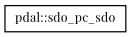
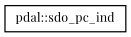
  digraph {
    rankdir=LR
    fontname="Playfair Display"
-   n1 [color=black fillcolor=white fontname="Playfair Display" fontsize=10 height=0.2 label="pdal::sdo_pc_sdo" shape=record style=filled width=0.4]
+   n1 [color=black fillcolor=white fontname="Playfair Display" fontsize=10 height=0.2 label="pdal::sdo_pc_ind" shape=record style=filled width=0.4]
  }
